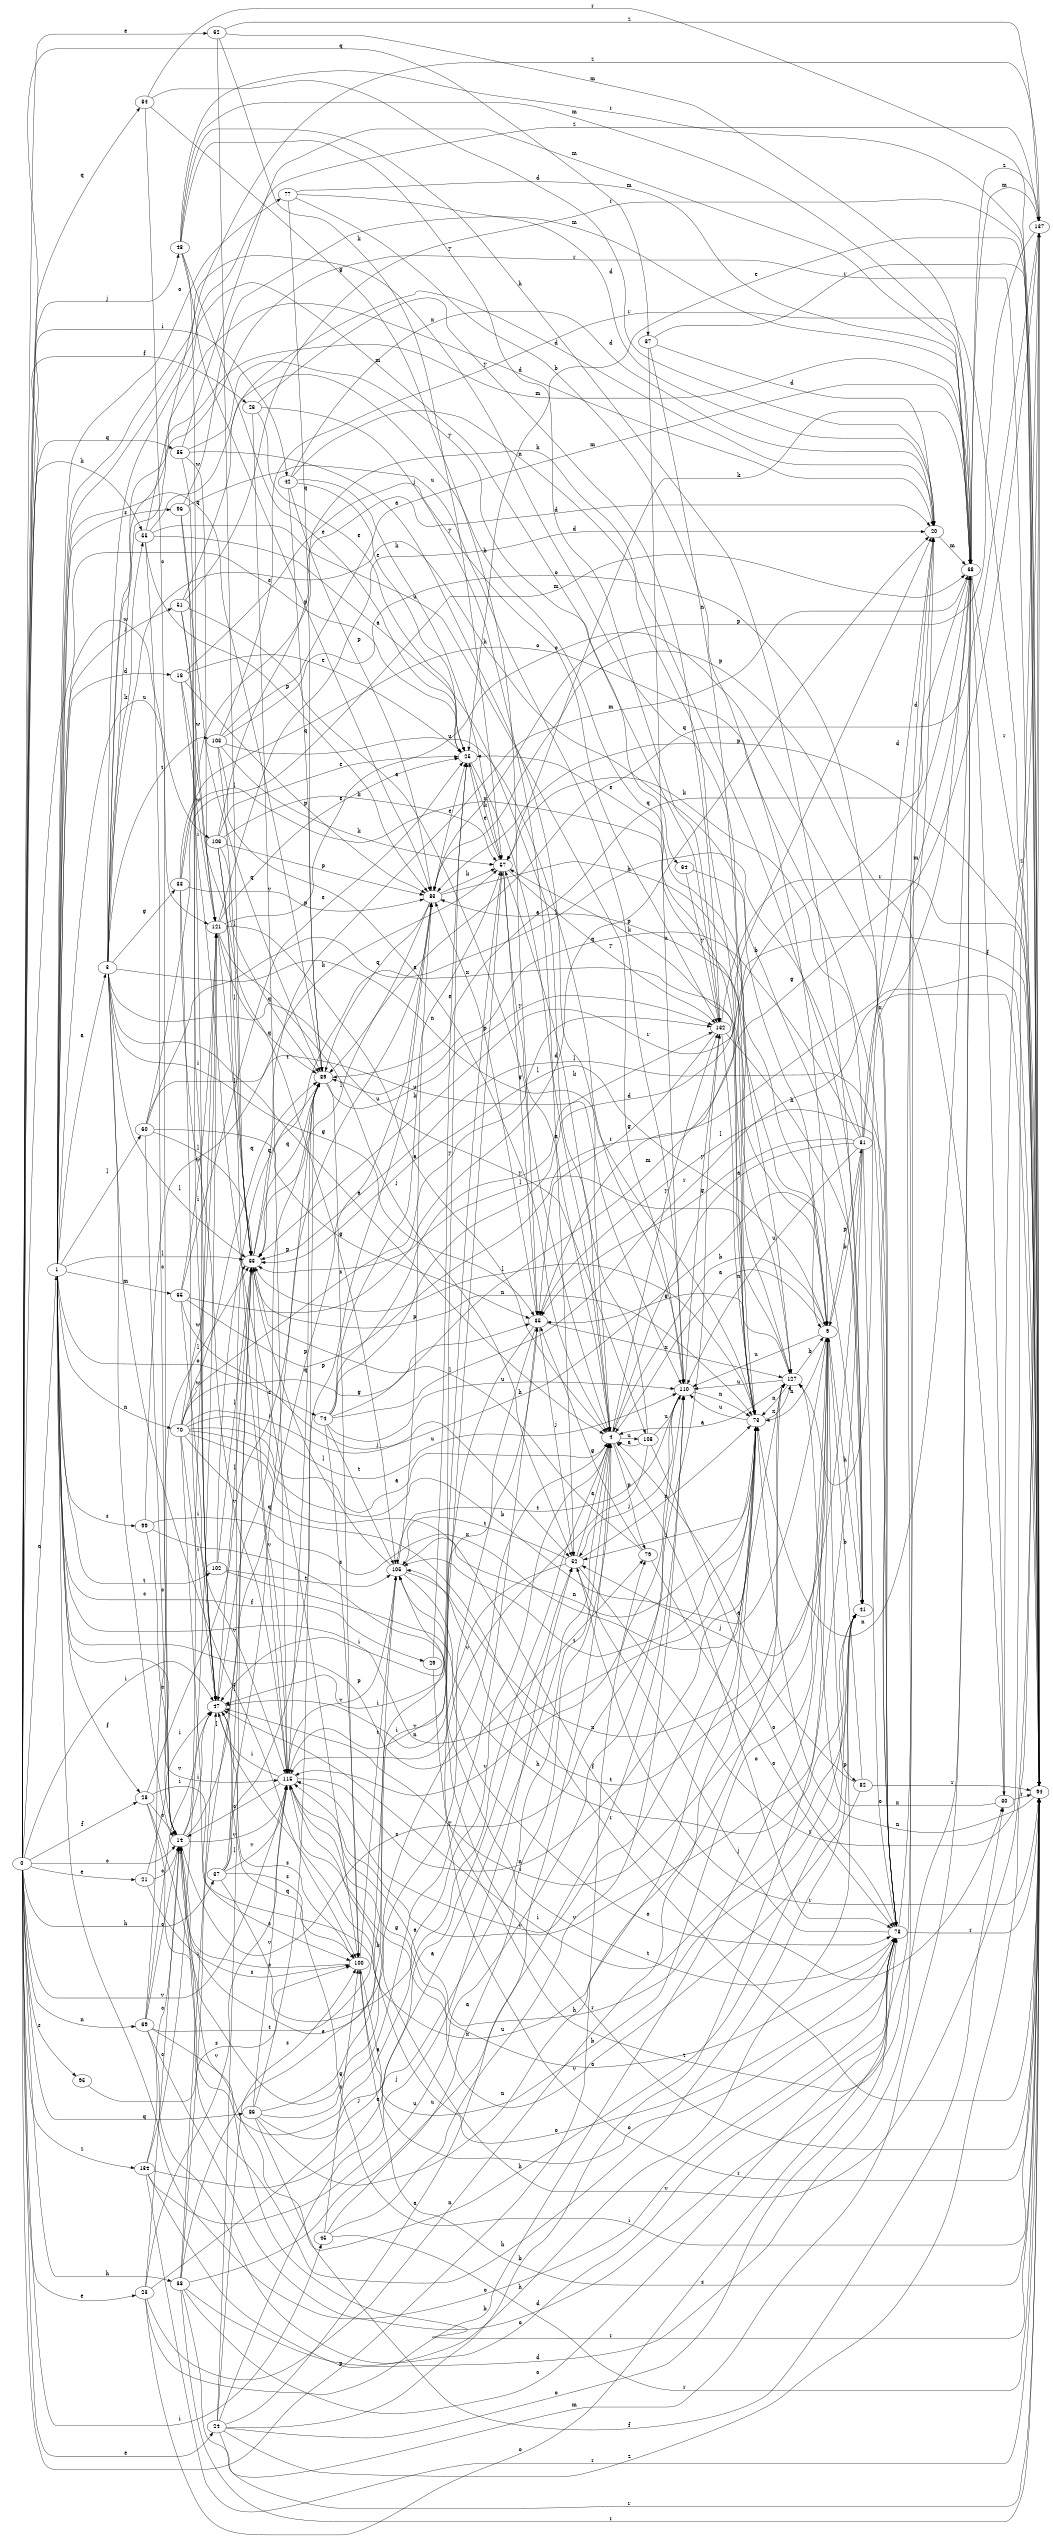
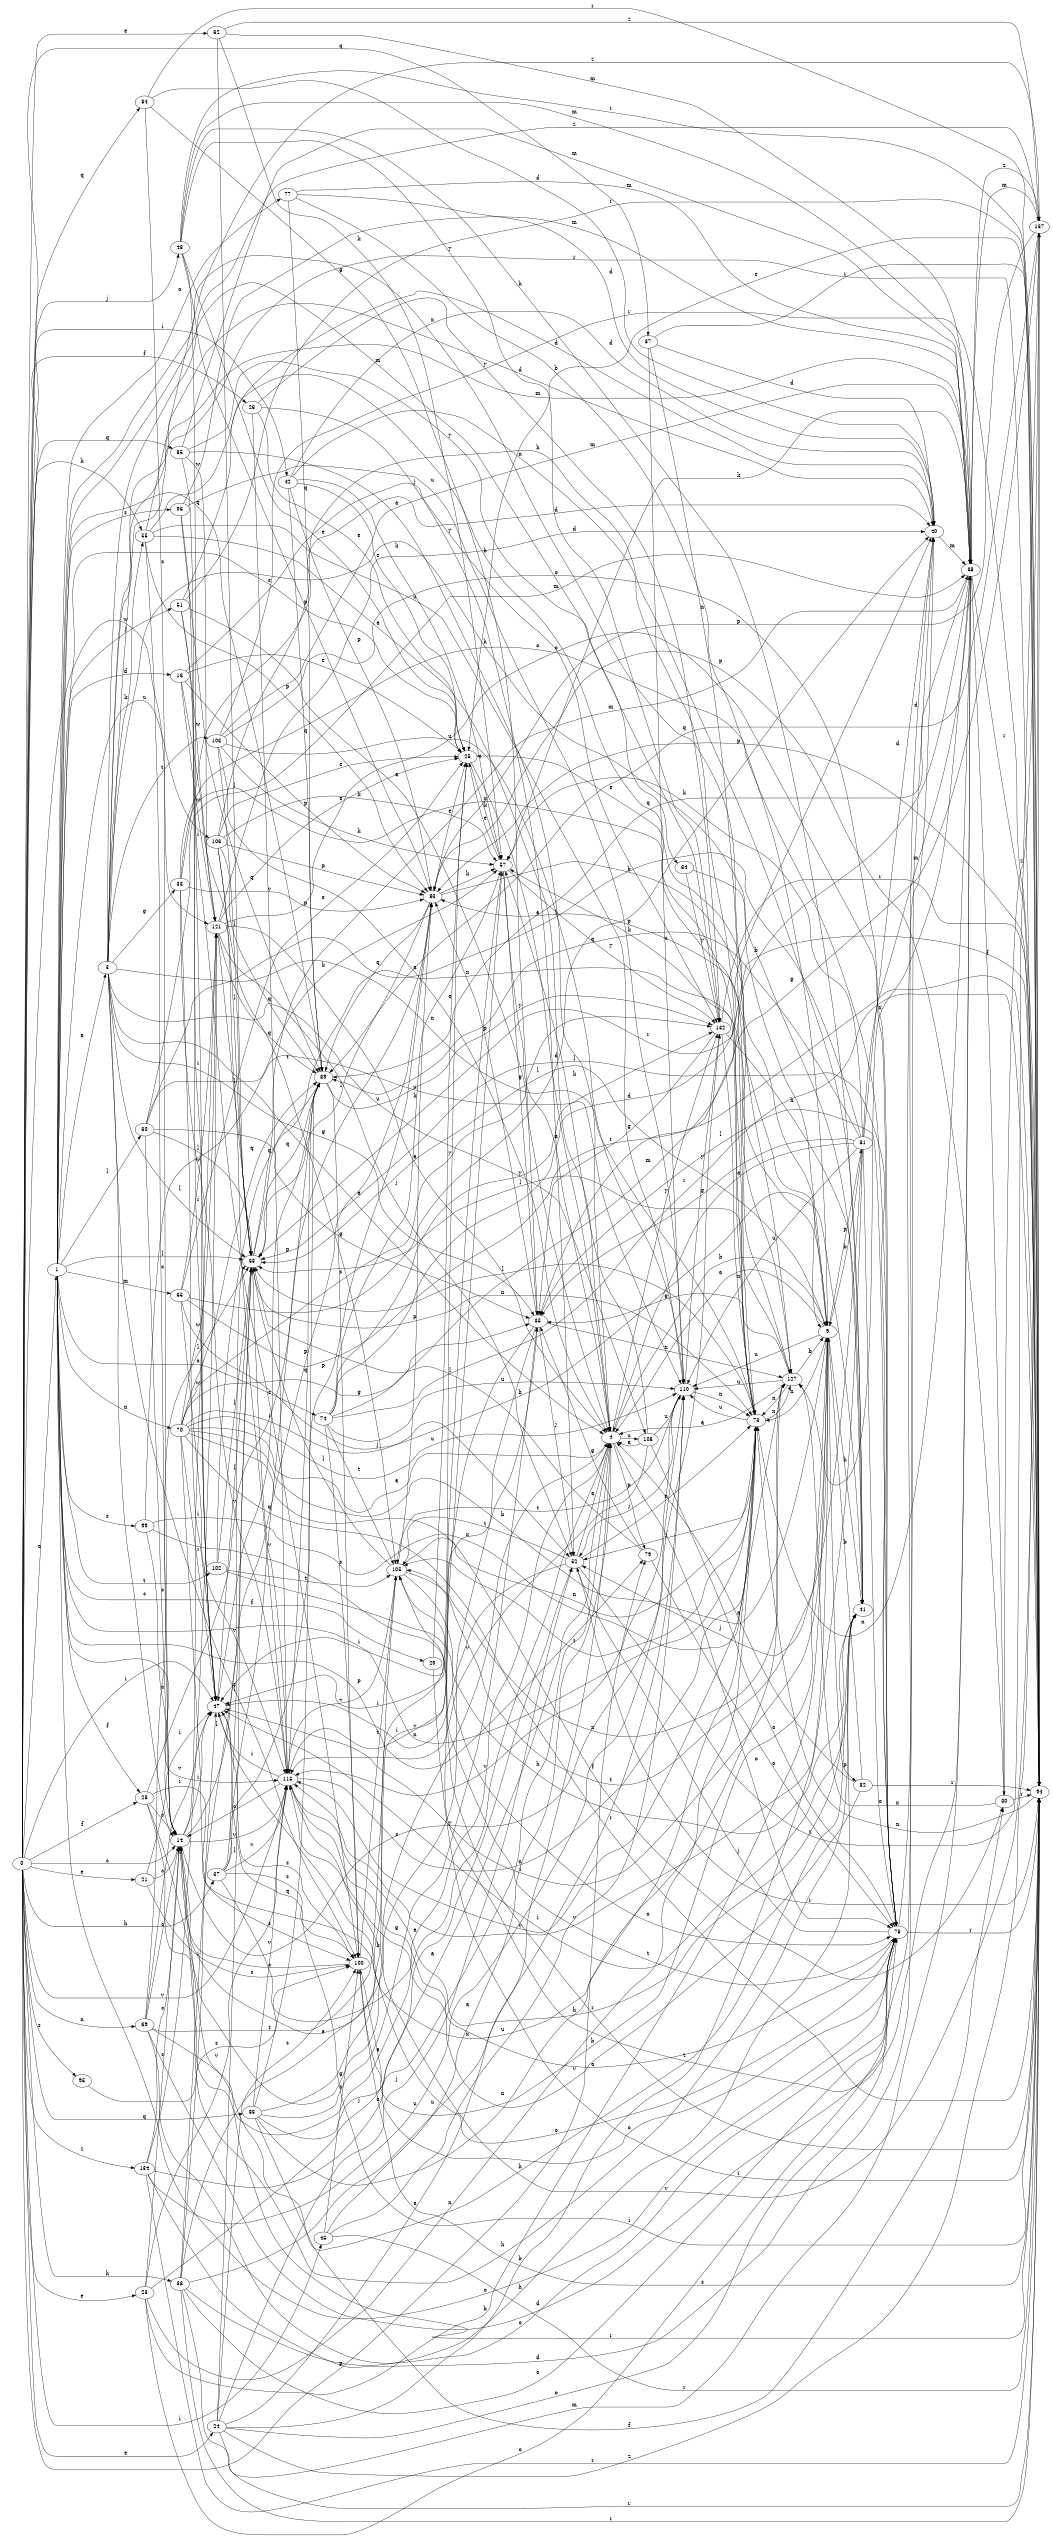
  strict digraph {
    rankdir=LR
    0
    1
    14
    21
    n5 [label=62]
    23
    24
    26
    28
    37
    38
    42
    45
    47
    48
    55
    69
    79
    84
    85
    86
    87
    95
    115
    121
    134
    3
    16
    25
    29
    51
    60
    63
    64
    65
    70
    73
    74
    77
    78
    89
    96
    99
    102
    106
    127
    41
    94
    132
    83
    100
    68
    137
    57
    9
    52
    4
    35
    110
-   20
+   20 [label=40]
    105
    30
    33
    103
    108
    81
    82
    0 -> 1 [label=a]
    0 -> 14 [label=c]
    0 -> 21 [label=e]
    0 -> n5 [label=e]
    0 -> 23 [label=e]
    0 -> 24 [label=e]
    0 -> 26 [label=f]
    0 -> 28 [label=f]
    0 -> 37 [label=h]
    0 -> 38 [label=h]
    0 -> 42 [label=i]
    0 -> 45 [label=i]
    0 -> 47 [label=i]
    0 -> 48 [label=j]
    0 -> 55 [label=k]
    0 -> 69 [label=n]
    0 -> 79 [label=p]
    0 -> 84 [label=q]
    0 -> 85 [label=q]
    0 -> 86 [label=q]
    0 -> 87 [label=q]
    0 -> 95 [label=s]
    0 -> 115 [label=v]
    0 -> 121 [label=w]
    0 -> 134 [label=z]
    1 -> 28 [label=f]
    1 -> 79 [label=p]
    1 -> 115 [label=v]
    1 -> 3 [label=a]
    1 -> 16 [label=d]
    1 -> 25 [label=e]
    1 -> 29 [label=f]
    1 -> 51 [label=j]
    1 -> 60 [label=l]
    1 -> 63 [label=l]
    1 -> 64 [label=m]
    1 -> 65 [label=m]
    1 -> 70 [label=n]
    1 -> 73 [label=n]
    1 -> 74 [label=o]
    1 -> 77 [label=o]
    1 -> 78 [label=o]
    1 -> 89 [label=q]
    1 -> 96 [label=s]
    1 -> 99 [label=s]
    1 -> 102 [label=t]
    1 -> 106 [label=u]
    1 -> 127 [label=x]
    14 -> 47 [label=i]
    14 -> 115 [label=v]
    14 -> 121 [label=w]
    14 -> 41 [label=h]
    14 -> 94 [label=r]
    14 -> 132 [label=y]
    14 -> 83 [label=p]
    21 -> 14 [label=c]
    21 -> 47 [label=i]
    21 -> 100 [label=s]
    n5 -> 63 [label=l]
    n5 -> 68 [label=m]
    n5 -> 137 [label=z]
    n5 -> 57 [label=k]
    23 -> 14 [label=c]
    23 -> 115 [label=v]
    23 -> 73 [label=n]
    23 -> 78 [label=o]
    23 -> 9 [label=b]
    23 -> 52 [label=j]
    24 -> 63 [label=l]
    24 -> 78 [label=o]
    24 -> 94 [label=r]
    24 -> 100 [label=s]
    24 -> 137 [label=z]
    24 -> 9 [label=b]
    24 -> 52 [label=j]
    24 -> 4 [label=a]
    26 -> 115 [label=v]
    26 -> 25 [label=e]
    26 -> 132 [label=y]
    26 -> 52 [label=j]
    28 -> 14 [label=c]
    28 -> 127 [label=x]
    28 -> 41 [label=h]
    28 -> 83 [label=p]
    28 -> 35 [label=g]
    37 -> 115 [label=v]
    37 -> 63 [label=l]
    37 -> 89 [label=q]
    37 -> 83 [label=p]
    37 -> 100 [label=s]
    37 -> 4 [label=a]
    38 -> 47 [label=i]
    38 -> 25 [label=e]
    38 -> 63 [label=l]
    38 -> 78 [label=o]
    38 -> 41 [label=h]
    38 -> 94 [label=r]
    38 -> 68 [label=m]
    38 -> 110 [label=u]
    42 -> 25 [label=e]
    42 -> 73 [label=n]
    42 -> 89 [label=q]
    42 -> 83 [label=p]
    42 -> 57 [label=k]
    42 -> 20 [label=d]
    45 -> 94 [label=r]
    45 -> 100 [label=s]
    45 -> 4 [label=a]
    45 -> 110 [label=u]
    47 -> 63 [label=l]
    47 -> 78 [label=o]
    47 -> 100 [label=s]
    48 -> 47 [label=i]
    48 -> 25 [label=e]
    48 -> 41 [label=h]
    48 -> 94 [label=r]
    48 -> 132 [label=y]
    48 -> 83 [label=p]
    48 -> 68 [label=m]
    55 -> 14 [label=c]
    55 -> 83 [label=p]
    55 -> 137 [label=z]
    55 -> 9 [label=b]
    55 -> 4 [label=a]
    55 -> 110 [label=u]
    69 -> 14 [label=c]
    69 -> 47 [label=i]
    69 -> 63 [label=l]
    69 -> 78 [label=o]
    69 -> 4 [label=a]
    69 -> 20 [label=d]
    69 -> 105 [label=t]
    79 -> 63 [label=l]
    79 -> 78 [label=o]
    79 -> 35 [label=g]
    84 -> 14 [label=c]
    84 -> 94 [label=r]
    84 -> 35 [label=g]
    84 -> 20 [label=d]
    85 -> 47 [label=i]
    85 -> 121 [label=w]
    85 -> 132 [label=y]
    85 -> 68 [label=m]
    85 -> 4 [label=a]
    86 -> 115 [label=v]
    86 -> 73 [label=n]
    86 -> 89 [label=q]
    86 -> 57 [label=k]
    86 -> 4 [label=a]
    86 -> 35 [label=g]
    86 -> 30 [label=f]
    87 -> 73 [label=n]
    87 -> 94 [label=r]
    87 -> 110 [label=u]
    87 -> 20 [label=d]
    95 -> 100 [label=s]
    115 -> 14 [label=c]
    115 -> 47 [label=i]
    115 -> 73 [label=n]
    115 -> 78 [label=o]
    115 -> 89 [label=q]
    115 -> 41 [label=h]
    121 -> 25 [label=e]
    121 -> 63 [label=l]
    121 -> 78 [label=o]
    121 -> 89 [label=q]
    121 -> 52 [label=j]
    121 -> 4 [label=a]
    121 -> 20 [label=d]
    134 -> 14 [label=c]
    134 -> 121 [label=w]
    134 -> 94 [label=r]
    134 -> 4 [label=a]
    134 -> 110 [label=u]
    134 -> 20 [label=d]
    3 -> 14 [label=c]
    3 -> 55 [label=k]
    3 -> 63 [label=l]
    3 -> 73 [label=n]
    3 -> 41 [label=h]
    3 -> 94 [label=r]
    3 -> 100 [label=s]
    3 -> 68 [label=m]
    3 -> 137 [label=z]
    3 -> 4 [label=a]
    3 -> 35 [label=g]
    3 -> 20 [label=d]
    3 -> 33 [label=g]
    3 -> 103 [label=t]
    3 -> 108 [label=u]
    16 -> 121 [label=w]
    16 -> 25 [label=e]
    16 -> 132 [label=y]
    16 -> 83 [label=p]
    16 -> 105 [label=t]
    25 -> 57 [label=k]
    25 -> 4 [label=a]
    29 -> 25 [label=e]
    29 -> 94 [label=r]
    51 -> 121 [label=w]
    51 -> 94 [label=r]
    51 -> 100 [label=s]
    51 -> 4 [label=a]
    51 -> 20 [label=d]
    60 -> 14 [label=c]
    60 -> 63 [label=l]
    60 -> 127 [label=x]
    60 -> 68 [label=m]
    60 -> 35 [label=g]
    60 -> 110 [label=u]
    63 -> 115 [label=v]
    63 -> 73 [label=n]
    63 -> 89 [label=q]
    63 -> 94 [label=r]
    63 -> 68 [label=m]
    64 -> 132 [label=y]
    64 -> 9 [label=b]
    65 -> 115 [label=v]
    65 -> 121 [label=w]
    65 -> 25 [label=e]
    65 -> 94 [label=r]
    65 -> 52 [label=j]
    65 -> 20 [label=d]
    70 -> 47 [label=i]
    70 -> 121 [label=w]
    70 -> 89 [label=q]
    70 -> 41 [label=h]
    70 -> 94 [label=r]
    70 -> 132 [label=y]
    70 -> 100 [label=s]
    70 -> 9 [label=b]
    70 -> 4 [label=a]
    70 -> 35 [label=g]
    70 -> 110 [label=u]
    70 -> 30 [label=f]
    73 -> 115 [label=v]
    73 -> 25 [label=e]
    73 -> 63 [label=l]
    73 -> 127 [label=x]
    73 -> 57 [label=k]
    73 -> 52 [label=j]
    73 -> 110 [label=u]
    73 -> 105 [label=t]
    74 -> 94 [label=r]
    74 -> 132 [label=y]
    74 -> 100 [label=s]
    74 -> 68 [label=m]
    74 -> 57 [label=k]
    74 -> 110 [label=u]
    74 -> 20 [label=d]
    74 -> 105 [label=t]
    77 -> 89 [label=q]
    77 -> 68 [label=m]
    77 -> 9 [label=b]
    77 -> 20 [label=d]
    78 -> 63 [label=l]
    78 -> 94 [label=r]
    78 -> 52 [label=j]
    78 -> 35 [label=l]
    78 -> 20 [label=d]
    78 -> 105 [label=t]
    89 -> 47 [label=i]
    89 -> 132 [label=y]
    89 -> 100 [label=s]
    96 -> 47 [label=i]
    96 -> 89 [label=q]
    96 -> 68 [label=m]
    96 -> 110 [label=u]
    99 -> 14 [label=c]
    99 -> 127 [label=x]
    99 -> 94 [label=r]
    99 -> 57 [label=k]
    102 -> 63 [label=l]
    102 -> 89 [label=q]
    102 -> 41 [label=h]
    102 -> 105 [label=t]
    106 -> 115 [label=v]
    106 -> 25 [label=e]
    106 -> 63 [label=l]
    106 -> 89 [label=q]
    106 -> 41 [label=h]
    106 -> 83 [label=p]
    106 -> 57 [label=k]
    127 -> 63 [label=l]
    127 -> 73 [label=n]
    127 -> 9 [label=b]
    127 -> 4 [label=a]
    127 -> 35 [label=g]
    127 -> 110 [label=u]
    41 -> 47 [label=i]
    94 -> 47 [label=i]
    94 -> 25 [label=e]
    94 -> 73 [label=n]
    94 -> 83 [label=p]
    94 -> 100 [label=s]
    132 -> 73 [label=n]
    132 -> 41 [label=h]
    132 -> 94 [label=r]
    132 -> 35 [label=g]
    83 -> 25 [label=e]
    83 -> 63 [label=l]
    83 -> 89 [label=q]
    83 -> 57 [label=k]
    83 -> 9 [label=b]
    100 -> 14 [label=c]
    100 -> 78 [label=o]
    100 -> 9 [label=b]
    100 -> 105 [label=t]
    68 -> 73 [label=n]
    68 -> 89 [label=q]
    68 -> 127 [label=x]
    68 -> 94 [label=r]
    68 -> 137 [label=z]
    68 -> 57 [label=k]
    68 -> 105 [label=t]
    68 -> 30 [label=f]
    137 -> 115 [label=v]
    137 -> 89 [label=q]
    137 -> 83 [label=p]
    137 -> 68 [label=m]
    137 -> 35 [label=g]
    57 -> 47 [label=i]
    57 -> 25 [label=e]
    57 -> 132 [label=y]
    57 -> 4 [label=a]
    57 -> 35 [label=g]
    9 -> 47 [label=i]
    9 -> 63 [label=l]
    9 -> 73 [label=n]
    9 -> 41 [label=h]
    9 -> 83 [label=p]
    9 -> 4 [label=a]
    9 -> 110 [label=u]
    9 -> 105 [label=t]
    9 -> 81 [label=p]
    9 -> 82 [label=p]
    52 -> 47 [label=i]
    52 -> 73 [label=n]
    52 -> 94 [label=r]
    52 -> 137 [label=z]
    52 -> 4 [label=a]
    52 -> 105 [label=t]
    4 -> 14 [label=c]
    4 -> 79 [label=p]
    4 -> 78 [label=o]
    4 -> 132 [label=y]
    4 -> 9 [label=b]
    4 -> 108 [label=u]
    35 -> 47 [label=i]
    35 -> 115 [label=v]
    35 -> 127 [label=x]
    35 -> 83 [label=p]
    35 -> 52 [label=j]
    110 -> 115 [label=v]
    110 -> 73 [label=n]
    110 -> 132 [label=y]
    110 -> 52 [label=j]
    110 -> 105 [label=t]
    20 -> 68 [label=m]
    105 -> 115 [label=v]
    105 -> 63 [label=l]
    105 -> 73 [label=n]
    105 -> 78 [label=o]
    105 -> 127 [label=x]
    105 -> 83 [label=p]
    30 -> 127 [label=x]
    30 -> 94 [label=r]
    30 -> 83 [label=p]
    30 -> 137 [label=z]
    33 -> 47 [label=i]
    33 -> 115 [label=v]
    33 -> 78 [label=o]
    33 -> 127 [label=x]
    33 -> 83 [label=p]
    33 -> 20 [label=d]
    103 -> 63 [label=l]
    103 -> 78 [label=o]
    103 -> 94 [label=r]
    103 -> 68 [label=m]
    103 -> 57 [label=k]
    103 -> 4 [label=a]
    103 -> 110 [label=u]
    108 -> 115 [label=v]
    108 -> 78 [label=o]
    108 -> 57 [label=k]
    108 -> 4 [label=a]
    108 -> 110 [label=u]
    81 -> 115 [label=v]
    81 -> 63 [label=l]
    81 -> 78 [label=o]
    81 -> 89 [label=q]
    81 -> 68 [label=m]
    81 -> 57 [label=k]
    81 -> 9 [label=b]
    81 -> 52 [label=j]
    81 -> 4 [label=a]
    81 -> 35 [label=g]
    81 -> 110 [label=u]
    81 -> 20 [label=d]
    82 -> 115 [label=v]
    82 -> 94 [label=r]
    82 -> 9 [label=b]
    82 -> 4 [label=a]
  }
